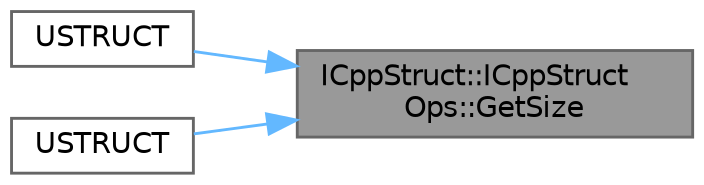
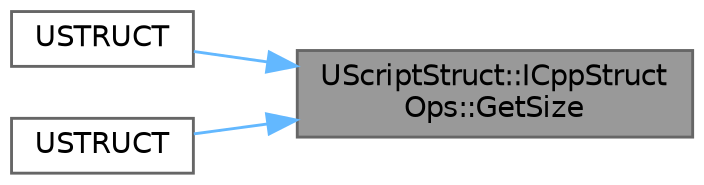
  digraph {
    rankdir=RL
    node [color=grey40 fillcolor=white fontname=Helvetica fontsize=10 shape=box style=filled]
    edge [color=steelblue1 dir=back fontname=Helvetica fontsize=10 labelfontname=Helvetica labelfontsize=10 style=solid]
-   n1 [color=gray40 fillcolor=grey60 fontcolor=black height=0.2 label="ICppStruct::ICppStruct\lOps::GetSize" width=0.4]
+   n1 [color=gray40 fillcolor=grey60 fontcolor=black height=0.2 label="UScriptStruct::ICppStruct\lOps::GetSize" width=0.4]
    n2 [height=0.2 label=USTRUCT width=0.4]
    n3 [height=0.2 label=USTRUCT width=0.4]
    n1 -> n2
    n1 -> n3
  }
